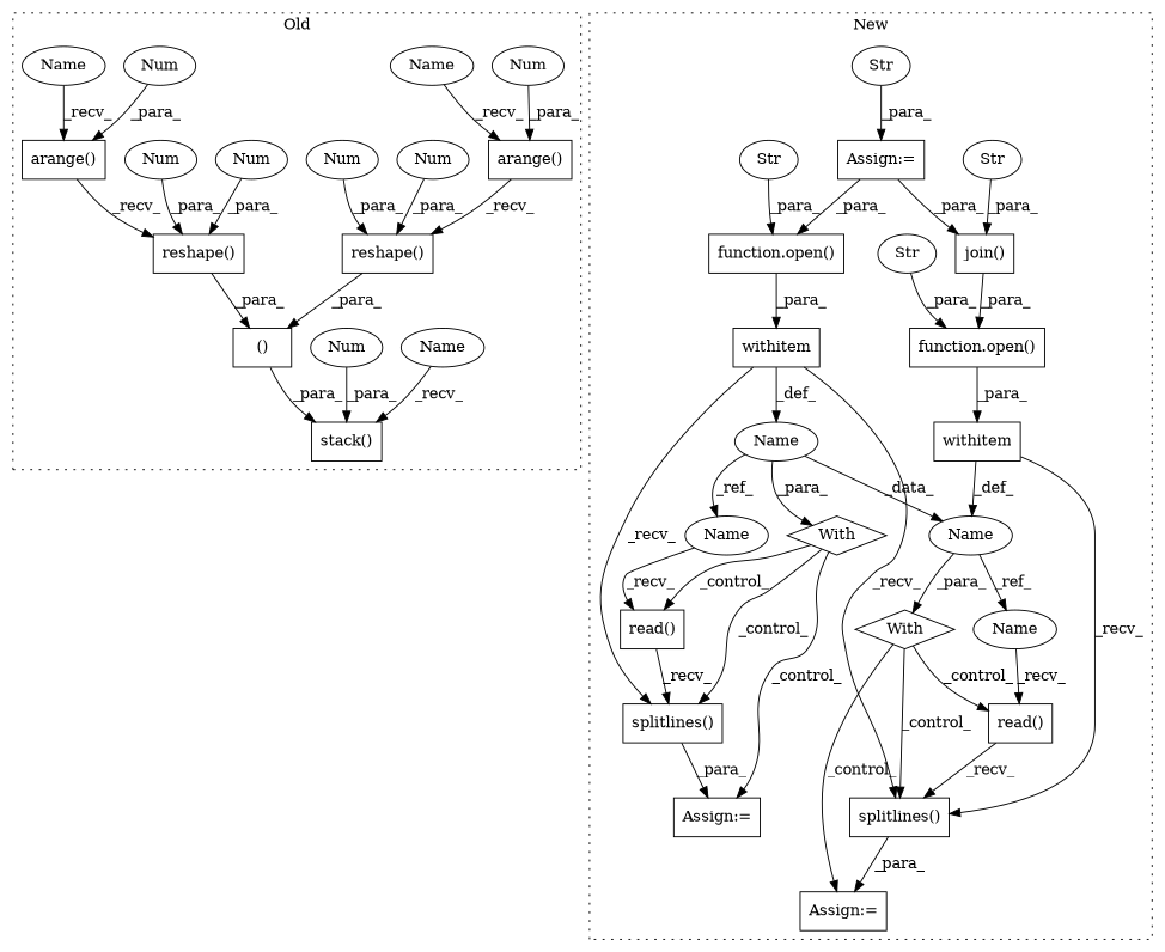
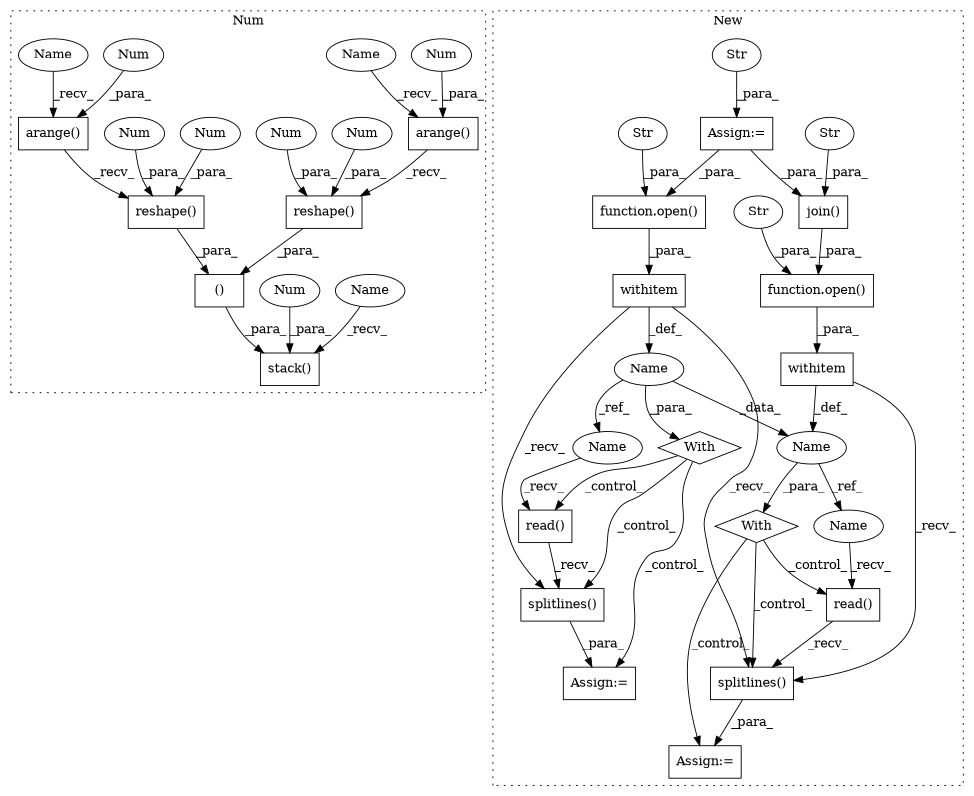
  digraph {
    node [a=75 l=1 s=837 shape=box]
    n1 [l="10,1" label="arange()" s="482,501"]
    n2 [a=54 l=3 label="()" s=631]
    n3 [l="10,1" label="arange()" s="547,566"]
    n4 [a=76 label=Num s=492 shape=ellipse]
    n5 [a=76 label=Num s=557 shape=ellipse]
    n6 [l="9,1" label="stack()" s="619,637"]
    n7 [a=76 label=Num s=636 shape=ellipse]
    n8 [l="29,1" label="reshape()" s="547,580"]
    n9 [a=76 l=2 label=Num s=576 shape=ellipse]
    n10 [a=76 label=Num s=579 shape=ellipse]
    n11 [l="29,1" label="reshape()" s="482,515"]
    n12 [a=76 l=2 label=Num s=513 shape=ellipse]
    n13 [a=76 label=Num s=511 shape=ellipse]
    n14 [a=87 l=2 label=Name s=547 shape=ellipse]
    n15 [a=87 l=2 label=Name s=482 shape=ellipse]
    n16 [a=87 l=2 label=Name s=619 shape=ellipse]
    n17 [l="13,1" label="join()" s="632,679"]
    n18 [a=66 l=18 label=Str s=661 shape=ellipse]
    n19 [a=68 l=3 label="Assign:=" s=834]
    n20 [a=39 l="5,33" label=With s="779,788" shape=diamond]
    n21 [l=8 label="read()"]
    n22 [a=49 l=4 label=withitem s=784]
    n23 [a=87 label=Name s=806 shape=ellipse]
    n24 [a=49 l=4 label=withitem s=694]
    n25 [l=8 label="read()" s=749]
    n26 [a=39 l="5,34" label=With s="689,698" shape=diamond]
    n27 [a=87 label=Name s=717 shape=ellipse]
    n28 [l="5,1" label="function.open()" s="784,801"]
    n29 [a=66 l=3 label=Str s=798 shape=ellipse]
    n30 [l="5,1" label="function.open()" s="694,712"]
    n31 [a=66 l=3 label=Str s=709 shape=ellipse]
    n32 [l=21 label="splitlines()"]
    n33 [a=68 l=3 label="Assign:=" s=458]
    n34 [a=66 l=15 label=Str s=461 shape=ellipse]
    n35 [l=21 label="splitlines()" s=749]
    n36 [a=68 l=3 label="Assign:=" s=746]
    n37 [a=87 label=Name shape=ellipse]
    n38 [a=87 label=Name s=749 shape=ellipse]
    subgraph cluster_1 {
-     label=Old
+     label=Num
      style=dotted
      n1
      n2
      n3
      n4
      n5
      n6
      n7
      n8
      n9
      n10
      n11
      n12
      n13
      n14
      n15
      n16
    }
    subgraph cluster_2 {
      label=New
      style=dotted
      n17
      n18
      n19
      n20
      n21
      n22
      n23
      n24
      n25
      n26
      n27
      n28
      n29
      n30
      n31
      n32
      n33
      n34
      n35
      n36
      n37
      n38
    }
    n1 -> n11 [label=_recv_]
    n2 -> n6 [label=_para_]
    n3 -> n8 [label=_recv_]
    n4 -> n1 [label=_para_]
    n5 -> n3 [label=_para_]
    n7 -> n6 [label=_para_]
    n8 -> n2 [label=_para_]
    n9 -> n8 [label=_para_]
    n10 -> n8 [label=_para_]
    n11 -> n2 [label=_para_]
    n12 -> n11 [label=_para_]
    n13 -> n11 [label=_para_]
    n14 -> n3 [label=_recv_]
    n15 -> n1 [label=_recv_]
    n16 -> n6 [label=_recv_]
    n17 -> n28 [label=_para_]
    n18 -> n17 [label=_para_]
    n20 -> n19 [label=_control_]
    n20 -> n21 [label=_control_]
    n20 -> n32 [label=_control_]
    n21 -> n32 [label=_recv_]
    n22 -> n23 [label=_def_]
    n22 -> n32 [label=_recv_]
    n23 -> n20 [label=_para_]
    n23 -> n37 [label=_ref_]
    n24 -> n27 [label=_def_]
    n24 -> n32 [label=_recv_]
    n24 -> n35 [label=_recv_]
    n25 -> n35 [label=_recv_]
    n26 -> n25 [label=_control_]
    n26 -> n35 [label=_control_]
    n26 -> n36 [label=_control_]
    n27 -> n23 [label=_data_]
    n27 -> n26 [label=_para_]
    n27 -> n38 [label=_ref_]
    n28 -> n22 [label=_para_]
    n29 -> n28 [label=_para_]
    n30 -> n24 [label=_para_]
    n31 -> n30 [label=_para_]
    n32 -> n19 [label=_para_]
    n33 -> n17 [label=_para_]
    n33 -> n30 [label=_para_]
    n34 -> n33 [label=_para_]
    n35 -> n36 [label=_para_]
    n37 -> n21 [label=_recv_]
    n38 -> n25 [label=_recv_]
  }
